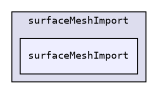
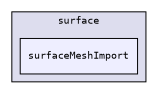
  digraph {
    compound=true
    fontname="DejaVu Sans Mono"
    n1 [fillcolor="#eeeeff" fontname="DejaVu Sans Mono" fontsize=10 label=surfaceMeshImport pencolor=black shape=box style=filled]
    subgraph cluster_1 {
      bgcolor="#ddddee"
      fontsize=10
-     label=surfaceMeshImport
+     label=surface
      pencolor=black
      n1
    }
  }
